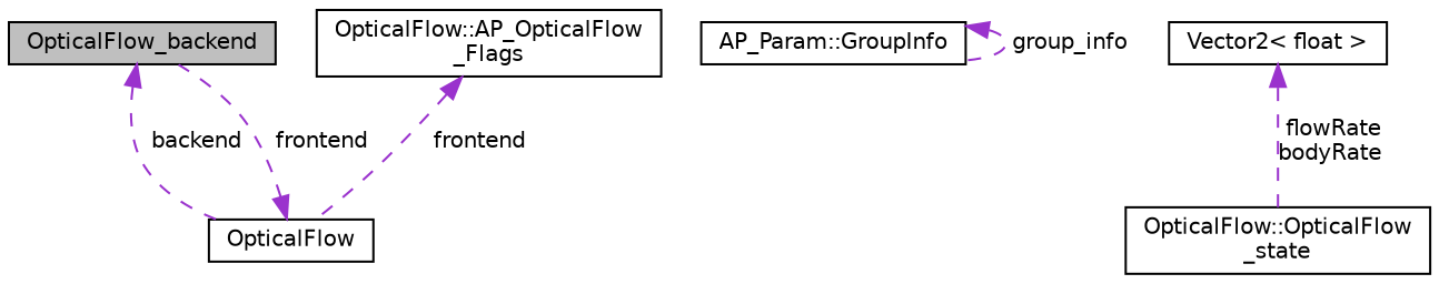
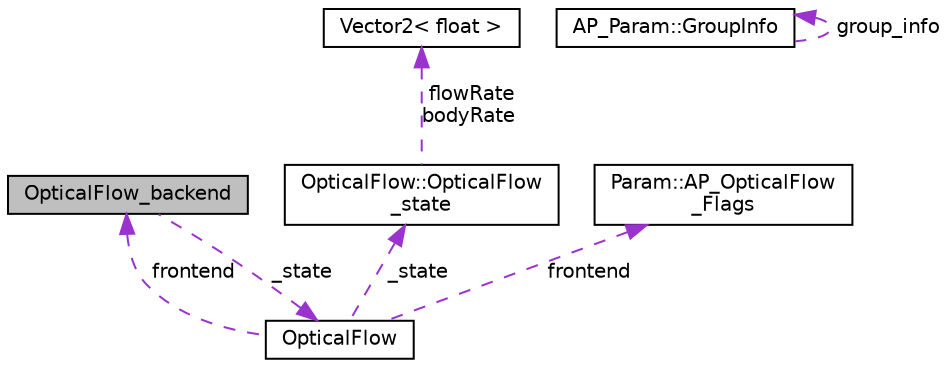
  digraph {
    rankdir=TB
    node [color=black fillcolor=white fontname=Helvetica fontsize=10 shape=record style=filled]
    edge [color=darkorchid3 dir=back fontname=Helvetica fontsize=10 labelfontname=Helvetica labelfontsize=10 style=dashed]
    n1 [fillcolor=grey75 fontcolor=black height=0.2 label=OpticalFlow_backend width=0.4]
    n2 [height=0.2 label=OpticalFlow width=0.4]
    n3 [height=0.2 label="AP_Param::GroupInfo" width=0.4]
    n4 [height=0.2 label="OpticalFlow::OpticalFlow\l_state" width=0.4]
    n5 [height=0.2 label="Vector2\< float \>" width=0.4]
-   n6 [height=0.2 label="OpticalFlow::AP_OpticalFlow\l_Flags" width=0.4]
-   n1 -> n2 [label=" backend"]
-   n2 -> n1 [label=" frontend"]
+   n6 [height=0.2 label="Param::AP_OpticalFlow\l_Flags" width=0.4]
+   n1 -> n2 [label=" frontend"]
+   n2 -> n1 [label=" _state"]
    n3 -> n3 [label=" group_info"]
+   n4 -> n2 [label=" _state"]
    n5 -> n4 [label=" flowRate\nbodyRate"]
    n6 -> n2 [label=" frontend"]
  }
